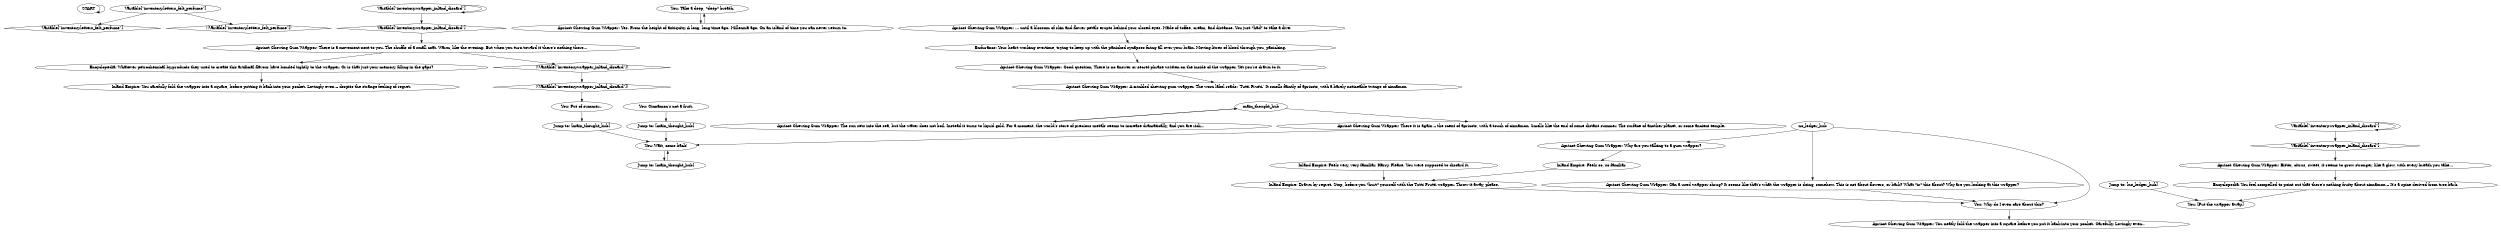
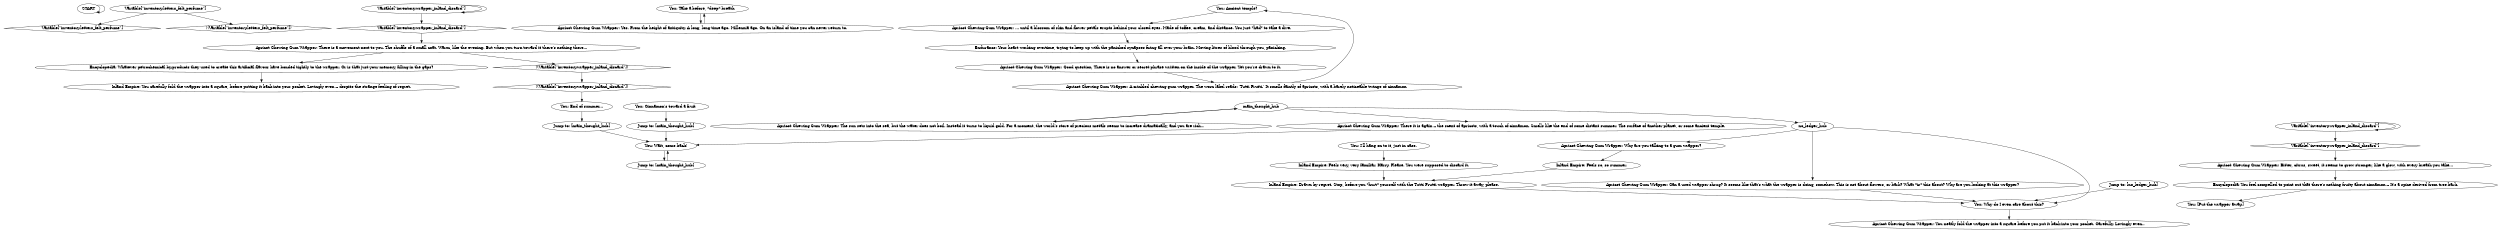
  digraph {
    n1 [label=START]
    n2 [label="Variable[\"inventory.letters_felt_perfume\"]"]
    n3 [label="Variable[\"inventory.letters_felt_perfume\"]" shape=diamond]
    n4 [label="!(Variable[\"inventory.letters_felt_perfume\"])" shape=diamond]
    n5 [label="Apricot Chewing Gum Wrapper: There it is again -- the scent of apricots, with a touch of cinnamon. Smells like the end of some distant summer. The surface of another planet, or some ancient temple."]
    n6 [label="You: Wait, come back!"]
    n7 [label="Jump to: [main_thought_hub]"]
-   n8 [label="You: Take a deep, *deep* breath."]
+   n8 [label="You: Take a before, *deep* breath."]
    n9 [label="Apricot Chewing Gum Wrapper: Yes. From the height of antiquity. A long, long time ago. Millennia ago. On an island of time you can never return to."]
    n10 [label="Jump to: [main_thought_hub]"]
    n11 [label="Apricot Chewing Gum Wrapper: The sun sets into the sea, but the water does not boil. Instead it turns to liquid gold. For a moment, the world's store of precious metals seems to increase dramatically, and you are rich..."]
    n12 [label=main_thought_hub]
    n13 [label=no_ledger_hub]
+   n14 [label="You: Ancient temple?"]
    n15 [label="Apricot Chewing Gum Wrapper: ... until a blossom of skin and flower petals erupts behind your closed eyes. Made of toffee, cream, and distance. You just *had* to take a dive."]
    n16 [label="Endurance: Your heart working overtime, trying to keep up with the panicked synapses firing all over your brain. Moving litres of blood through you, panicking."]
    n17 [label="Encyclopedia: You feel compelled to point out that there's nothing fruity about cinnamon -- It's a spice derived from tree bark."]
    n18 [label="You: [Put the wrapper away.]"]
    n19 [label="Encyclopedia: Whatever petrochemical by-products they used to create this artificial flavour have bonded tightly to the wrapper. Or is that just your memory, filling in the gaps?"]
    n20 [label="Inland Empire: You carefully fold the wrapper into a square, before putting it back into your pocket. Lovingly even -- despite the strange feeling of regret."]
+   n21 [label="You: I'll hang on to it, just in case."]
    n22 [label="Inland Empire: Feels very, very familiar. Harry. Please. You were supposed to discard it."]
    n23 [label="Apricot Chewing Gum Wrapper: Why are you talking to a gum wrapper?"]
    n24 [label="Apricot Chewing Gum Wrapper: Can a used wrapper shrug? It seems like that's what the wrapper is doing, somehow. This is not about flowers, or bark? What *is* this about? Why are you looking at this wrapper?"]
    n25 [label="You: Why do I even care about this?"]
    n26 [label="Apricot Chewing Gum Wrapper: There is a movement next to you. The shuffle of a small coat. Warm, like the evening. But when you turn toward it there's nothing there..."]
    n27 [label="!(Variable[\"inventory.wrapper_inland_discard\"])" shape=diamond]
    n28 [label="!(Variable[\"inventory.wrapper_inland_discard\"])" shape=diamond]
    n29 [label="Apricot Chewing Gum Wrapper: Good question, There is no answer or secret phrase written on the inside of the wrapper. Yet you're drawn to it."]
    n30 [label="Apricot Chewing Gum Wrapper: Bitter, citrus, sweet, it seems to grow stronger, like a glow, with every breath you take..."]
    n31 [label="Inland Empire: Drawn by regret. Stop, before you *hurt* yourself with the Tutti Frutti wrapper. Throw it away, please."]
    n32 [label="Variable[\"inventory.wrapper_inland_discard\"]"]
    n33 [label="Variable[\"inventory.wrapper_inland_discard\"]" shape=diamond]
-   n34 [label="You: Put of summer..."]
-   n35 [label="Inland Empire: Feels so, so familiar."]
-   n36 [label="You: Cinnamon's not a fruit."]
+   n34 [label="You: End of summer..."]
+   n35 [label="Inland Empire: Feels so, so summer."]
+   n36 [label="You: Cinnamon's toward a fruit."]
    n37 [label="Jump to: [main_thought_hub]"]
    n38 [label="Apricot Chewing Gum Wrapper: You neatly fold the wrapper into a square before you put it back into your pocket. Carefully. Lovingly even..."]
    n39 [label="Apricot Chewing Gum Wrapper: A crinkled chewing gum wrapper. The worn label reads: 'Tutti Frutti.' It smells faintly of apricots, with a barely noticeable twinge of cinnamon."]
    n40 [label="Variable[\"inventory.wrapper_inland_discard\"]"]
    n41 [label="Variable[\"inventory.wrapper_inland_discard\"]" shape=diamond]
    n42 [label="Jump to: [no_ledger_hub]"]
    n1 -> n1
    n2 -> n3
    n2 -> n4
    n5 -> n6
    n6 -> n7
    n7 -> n6
    n8 -> n9
    n9 -> n8
    n10 -> n6
    n11 -> n12
    n12 -> n5
    n12 -> n11
+   n12 -> n13
    n13 -> n23
    n13 -> n24
    n13 -> n25
+   n14 -> n15
    n15 -> n16
    n16 -> n29
    n17 -> n18
    n19 -> n20
+   n21 -> n22
    n22 -> n31
    n23 -> n35
    n24 -> n25
    n25 -> n38
    n26 -> n19
    n26 -> n27
    n27 -> n28
    n28 -> n34
    n29 -> n39
    n30 -> n17
    n31 -> n25
    n32 -> n32
    n32 -> n33
    n33 -> n26
    n34 -> n10
    n35 -> n31
    n36 -> n37
    n37 -> n6
+   n39 -> n14
    n40 -> n40
    n40 -> n41
    n41 -> n30
-   n42 -> n18
+   n42 -> n25
  }
